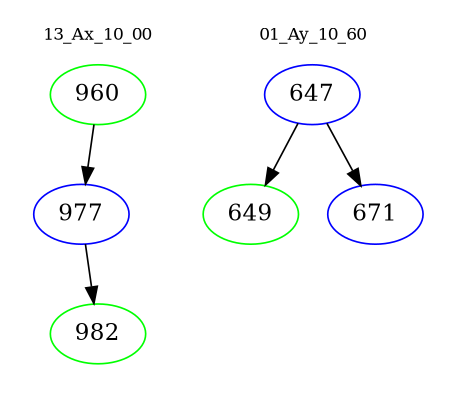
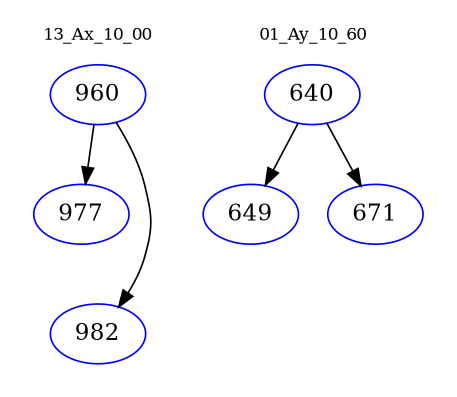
  digraph {
    node [color=blue]
    edge [color=black]
-   n1 [color=green label=960]
+   n1 [label=960]
    n2 [label=977]
-   n3 [color=green label=982]
-   n4 [label=647]
-   n5 [color=green label=649]
+   n3 [label=982]
+   n4 [label=640]
+   n5 [label=649]
    n6 [label=671]
    subgraph cluster_1 {
      color=white
      fontsize=10
      label="13_Ax_10_00"
      n1
      n2
      n3
    }
    subgraph cluster_2 {
      color=white
      fontsize=10
      label="01_Ay_10_60"
      n4
      n5
      n6
    }
    n1 -> n2
-   n2 -> n3
+   n1 -> n3
    n4 -> n5
    n4 -> n6
  }
